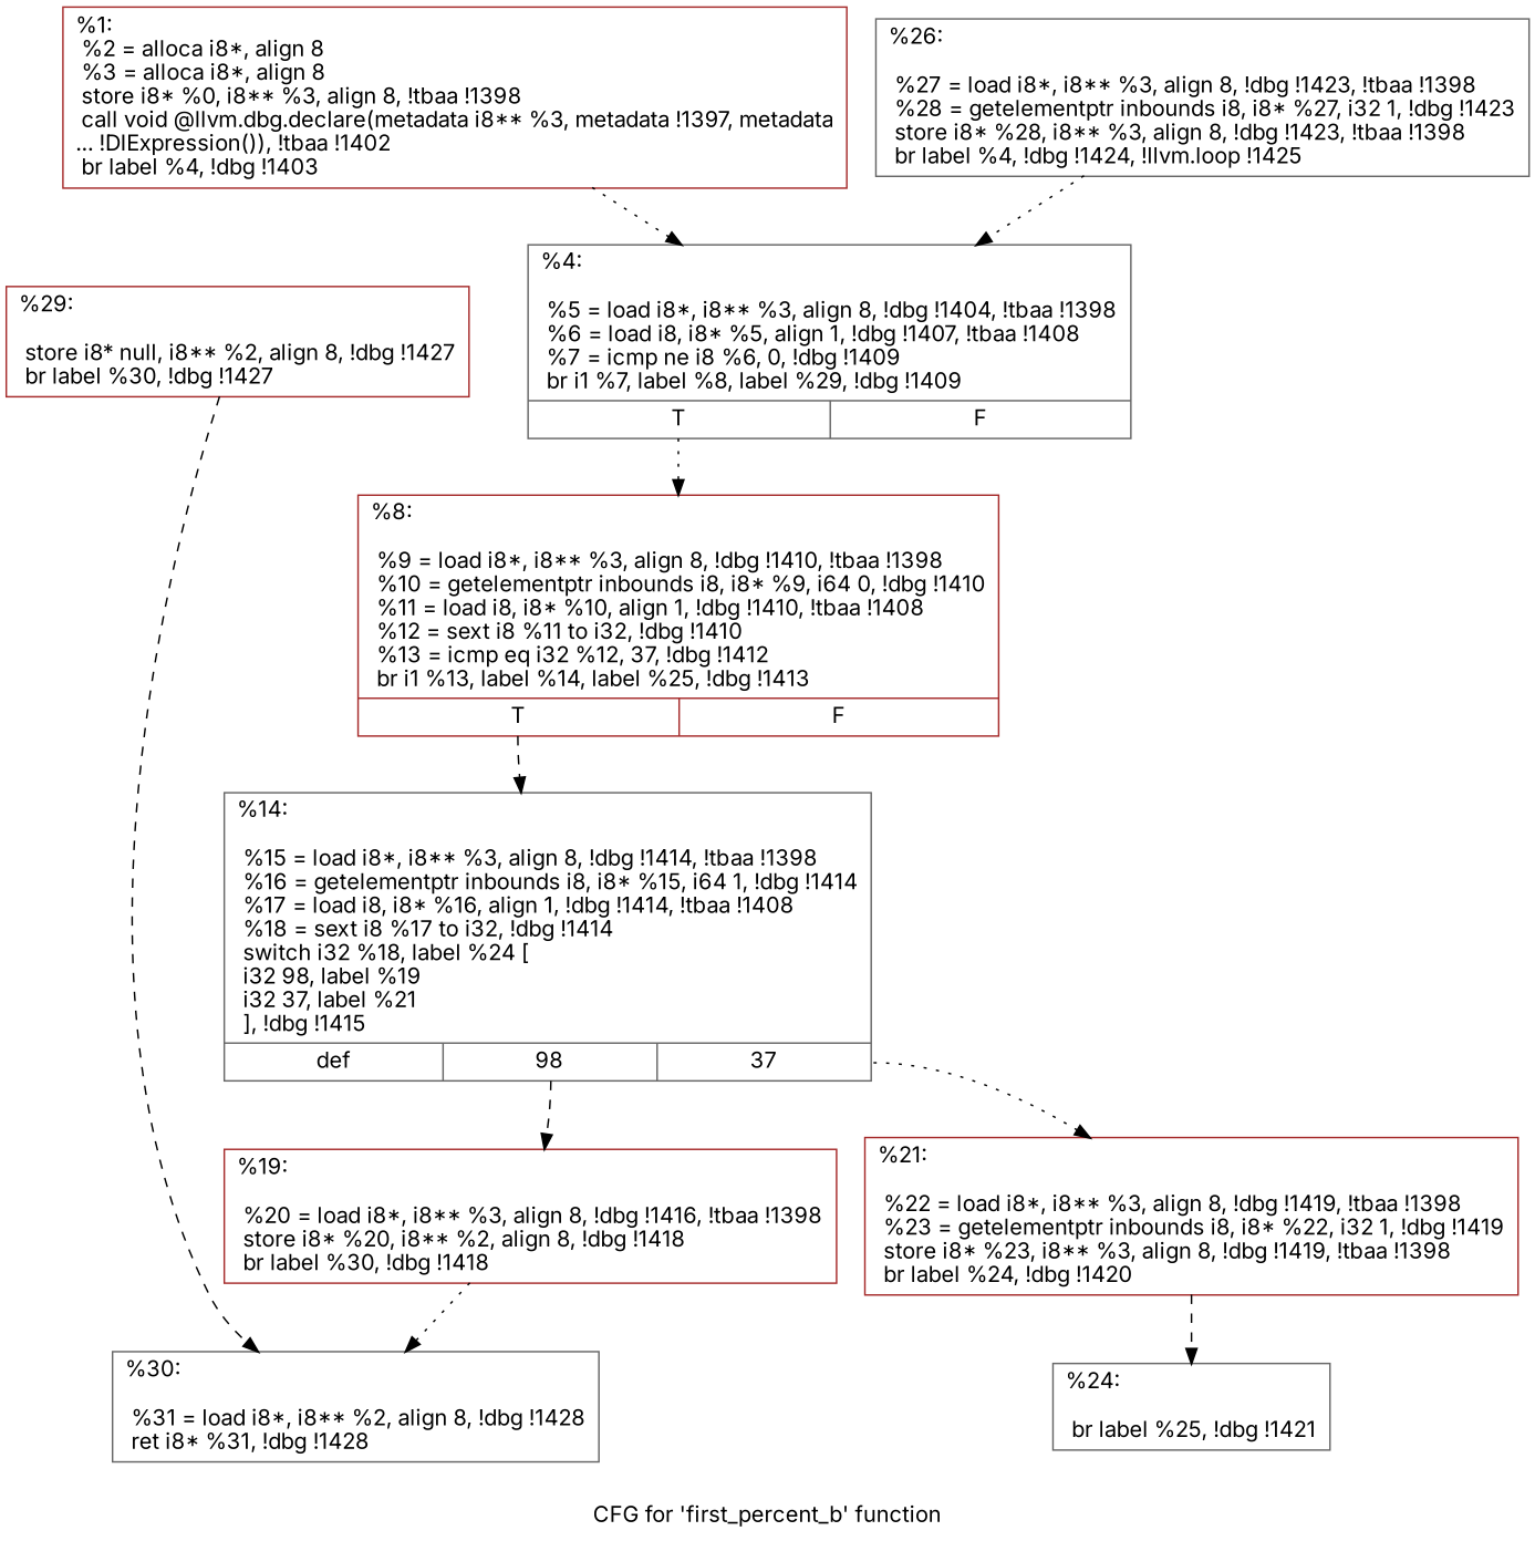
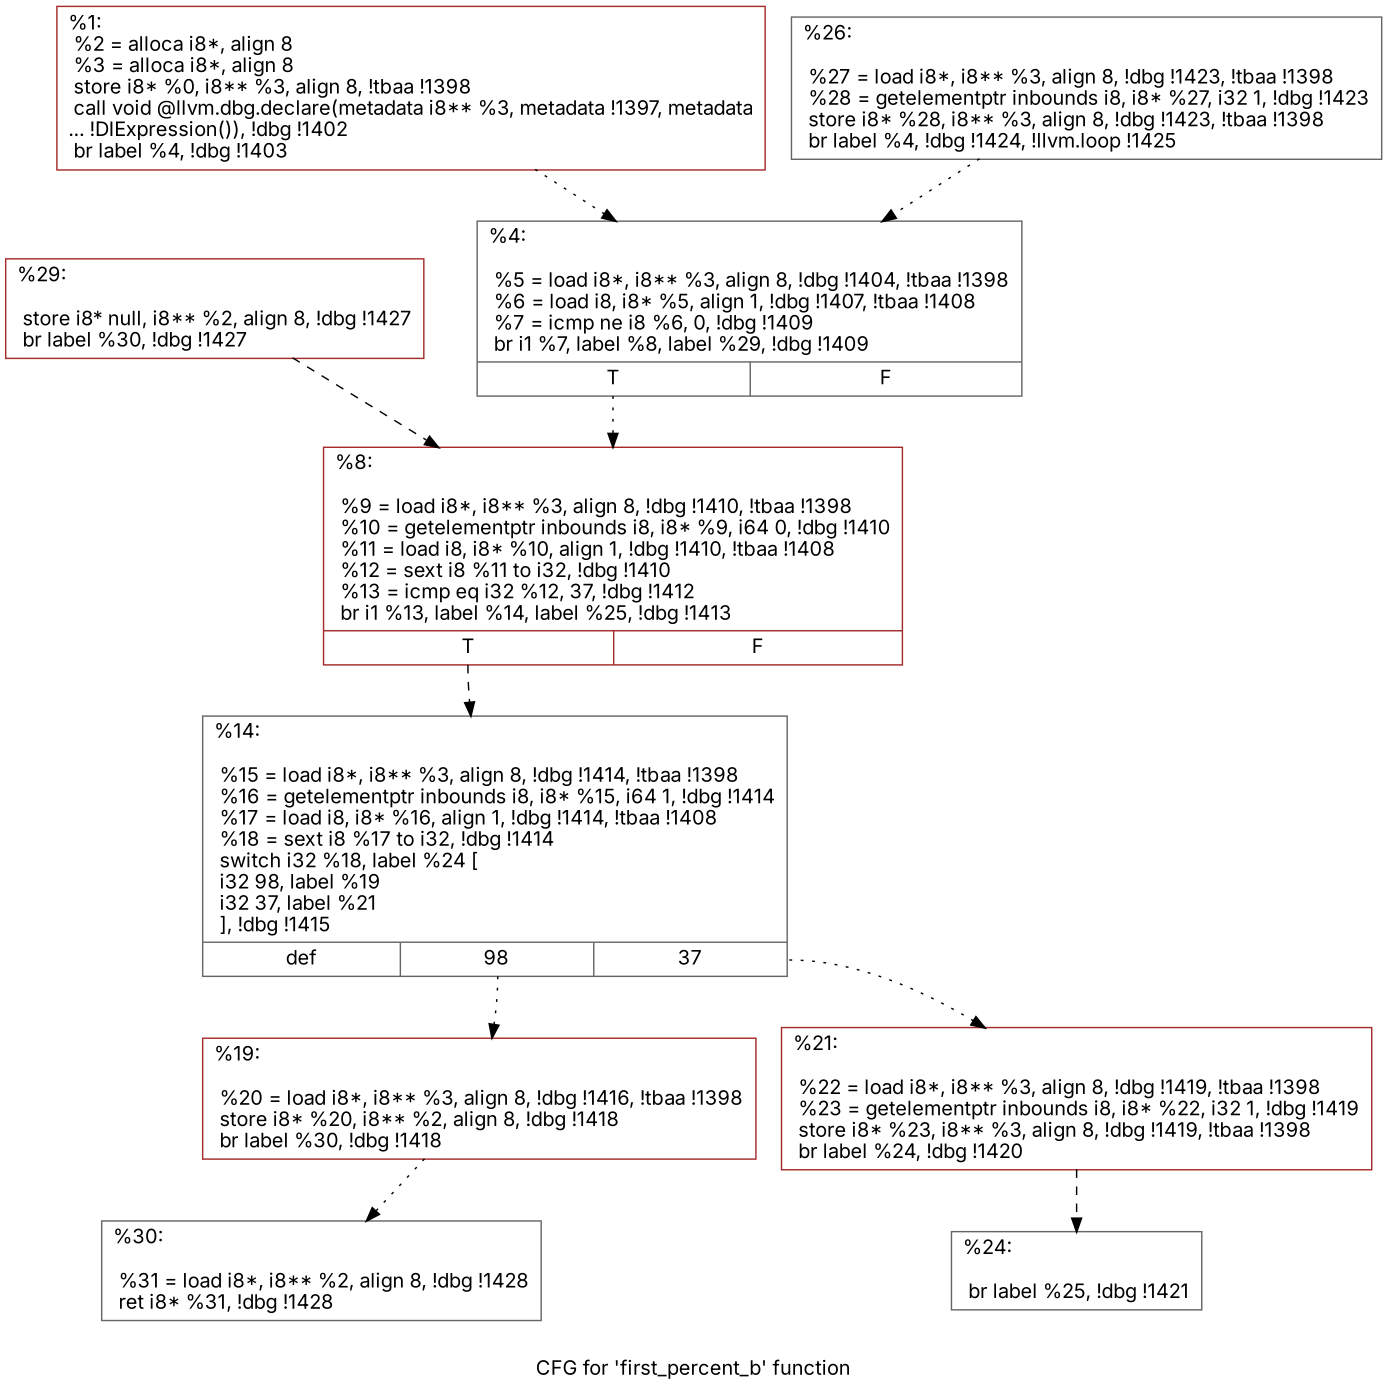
  digraph {
    fontname=Inter
    label="CFG for 'first_percent_b' function"
    node [color=brown fontname=Inter shape=record]
    edge [fontname=Inter style=dotted]
-   n1 [label="{%1:\l  %2 = alloca i8*, align 8\l  %3 = alloca i8*, align 8\l  store i8* %0, i8** %3, align 8, !tbaa !1398\l  call void @llvm.dbg.declare(metadata i8** %3, metadata !1397, metadata\l... !DIExpression()), !tbaa !1402\l  br label %4, !dbg !1403\l}"]
+   n1 [label="{%1:\l  %2 = alloca i8*, align 8\l  %3 = alloca i8*, align 8\l  store i8* %0, i8** %3, align 8, !tbaa !1398\l  call void @llvm.dbg.declare(metadata i8** %3, metadata !1397, metadata\l... !DIExpression()), !dbg !1402\l  br label %4, !dbg !1403\l}"]
    n2 [color=gray40 label="{%4:\l\l  %5 = load i8*, i8** %3, align 8, !dbg !1404, !tbaa !1398\l  %6 = load i8, i8* %5, align 1, !dbg !1407, !tbaa !1408\l  %7 = icmp ne i8 %6, 0, !dbg !1409\l  br i1 %7, label %8, label %29, !dbg !1409\l|{<s0>T|<s1>F}}"]
    n3 [label="{%8:\l\l  %9 = load i8*, i8** %3, align 8, !dbg !1410, !tbaa !1398\l  %10 = getelementptr inbounds i8, i8* %9, i64 0, !dbg !1410\l  %11 = load i8, i8* %10, align 1, !dbg !1410, !tbaa !1408\l  %12 = sext i8 %11 to i32, !dbg !1410\l  %13 = icmp eq i32 %12, 37, !dbg !1412\l  br i1 %13, label %14, label %25, !dbg !1413\l|{<s0>T|<s1>F}}"]
    n4 [color=gray40 label="{%14:\l\l  %15 = load i8*, i8** %3, align 8, !dbg !1414, !tbaa !1398\l  %16 = getelementptr inbounds i8, i8* %15, i64 1, !dbg !1414\l  %17 = load i8, i8* %16, align 1, !dbg !1414, !tbaa !1408\l  %18 = sext i8 %17 to i32, !dbg !1414\l  switch i32 %18, label %24 [\l    i32 98, label %19\l    i32 37, label %21\l  ], !dbg !1415\l|{<s0>def|<s1>98|<s2>37}}"]
    n5 [label="{%29:\l\l  store i8* null, i8** %2, align 8, !dbg !1427\l  br label %30, !dbg !1427\l}"]
    n6 [color=gray40 label="{%30:\l\l  %31 = load i8*, i8** %2, align 8, !dbg !1428\l  ret i8* %31, !dbg !1428\l}"]
    n7 [label="{%19:\l\l  %20 = load i8*, i8** %3, align 8, !dbg !1416, !tbaa !1398\l  store i8* %20, i8** %2, align 8, !dbg !1418\l  br label %30, !dbg !1418\l}"]
    n8 [label="{%21:\l\l  %22 = load i8*, i8** %3, align 8, !dbg !1419, !tbaa !1398\l  %23 = getelementptr inbounds i8, i8* %22, i32 1, !dbg !1419\l  store i8* %23, i8** %3, align 8, !dbg !1419, !tbaa !1398\l  br label %24, !dbg !1420\l}"]
    n9 [color=gray40 label="{%24:\l\l  br label %25, !dbg !1421\l}"]
    n10 [color=gray40 label="{%26:\l\l  %27 = load i8*, i8** %3, align 8, !dbg !1423, !tbaa !1398\l  %28 = getelementptr inbounds i8, i8* %27, i32 1, !dbg !1423\l  store i8* %28, i8** %3, align 8, !dbg !1423, !tbaa !1398\l  br label %4, !dbg !1424, !llvm.loop !1425\l}"]
    n1 -> n2
    n2 -> n3 [tailport=s0]
    n3 -> n4 [style=dashed tailport=s0]
-   n4 -> n7 [style=dashed tailport=s1]
+   n4 -> n7 [tailport=s1]
    n4 -> n8 [tailport=s2]
-   n5 -> n6 [style=dashed]
+   n5 -> n3 [style=dashed]
    n7 -> n6
    n8 -> n9 [style=dashed]
    n10 -> n2
  }
